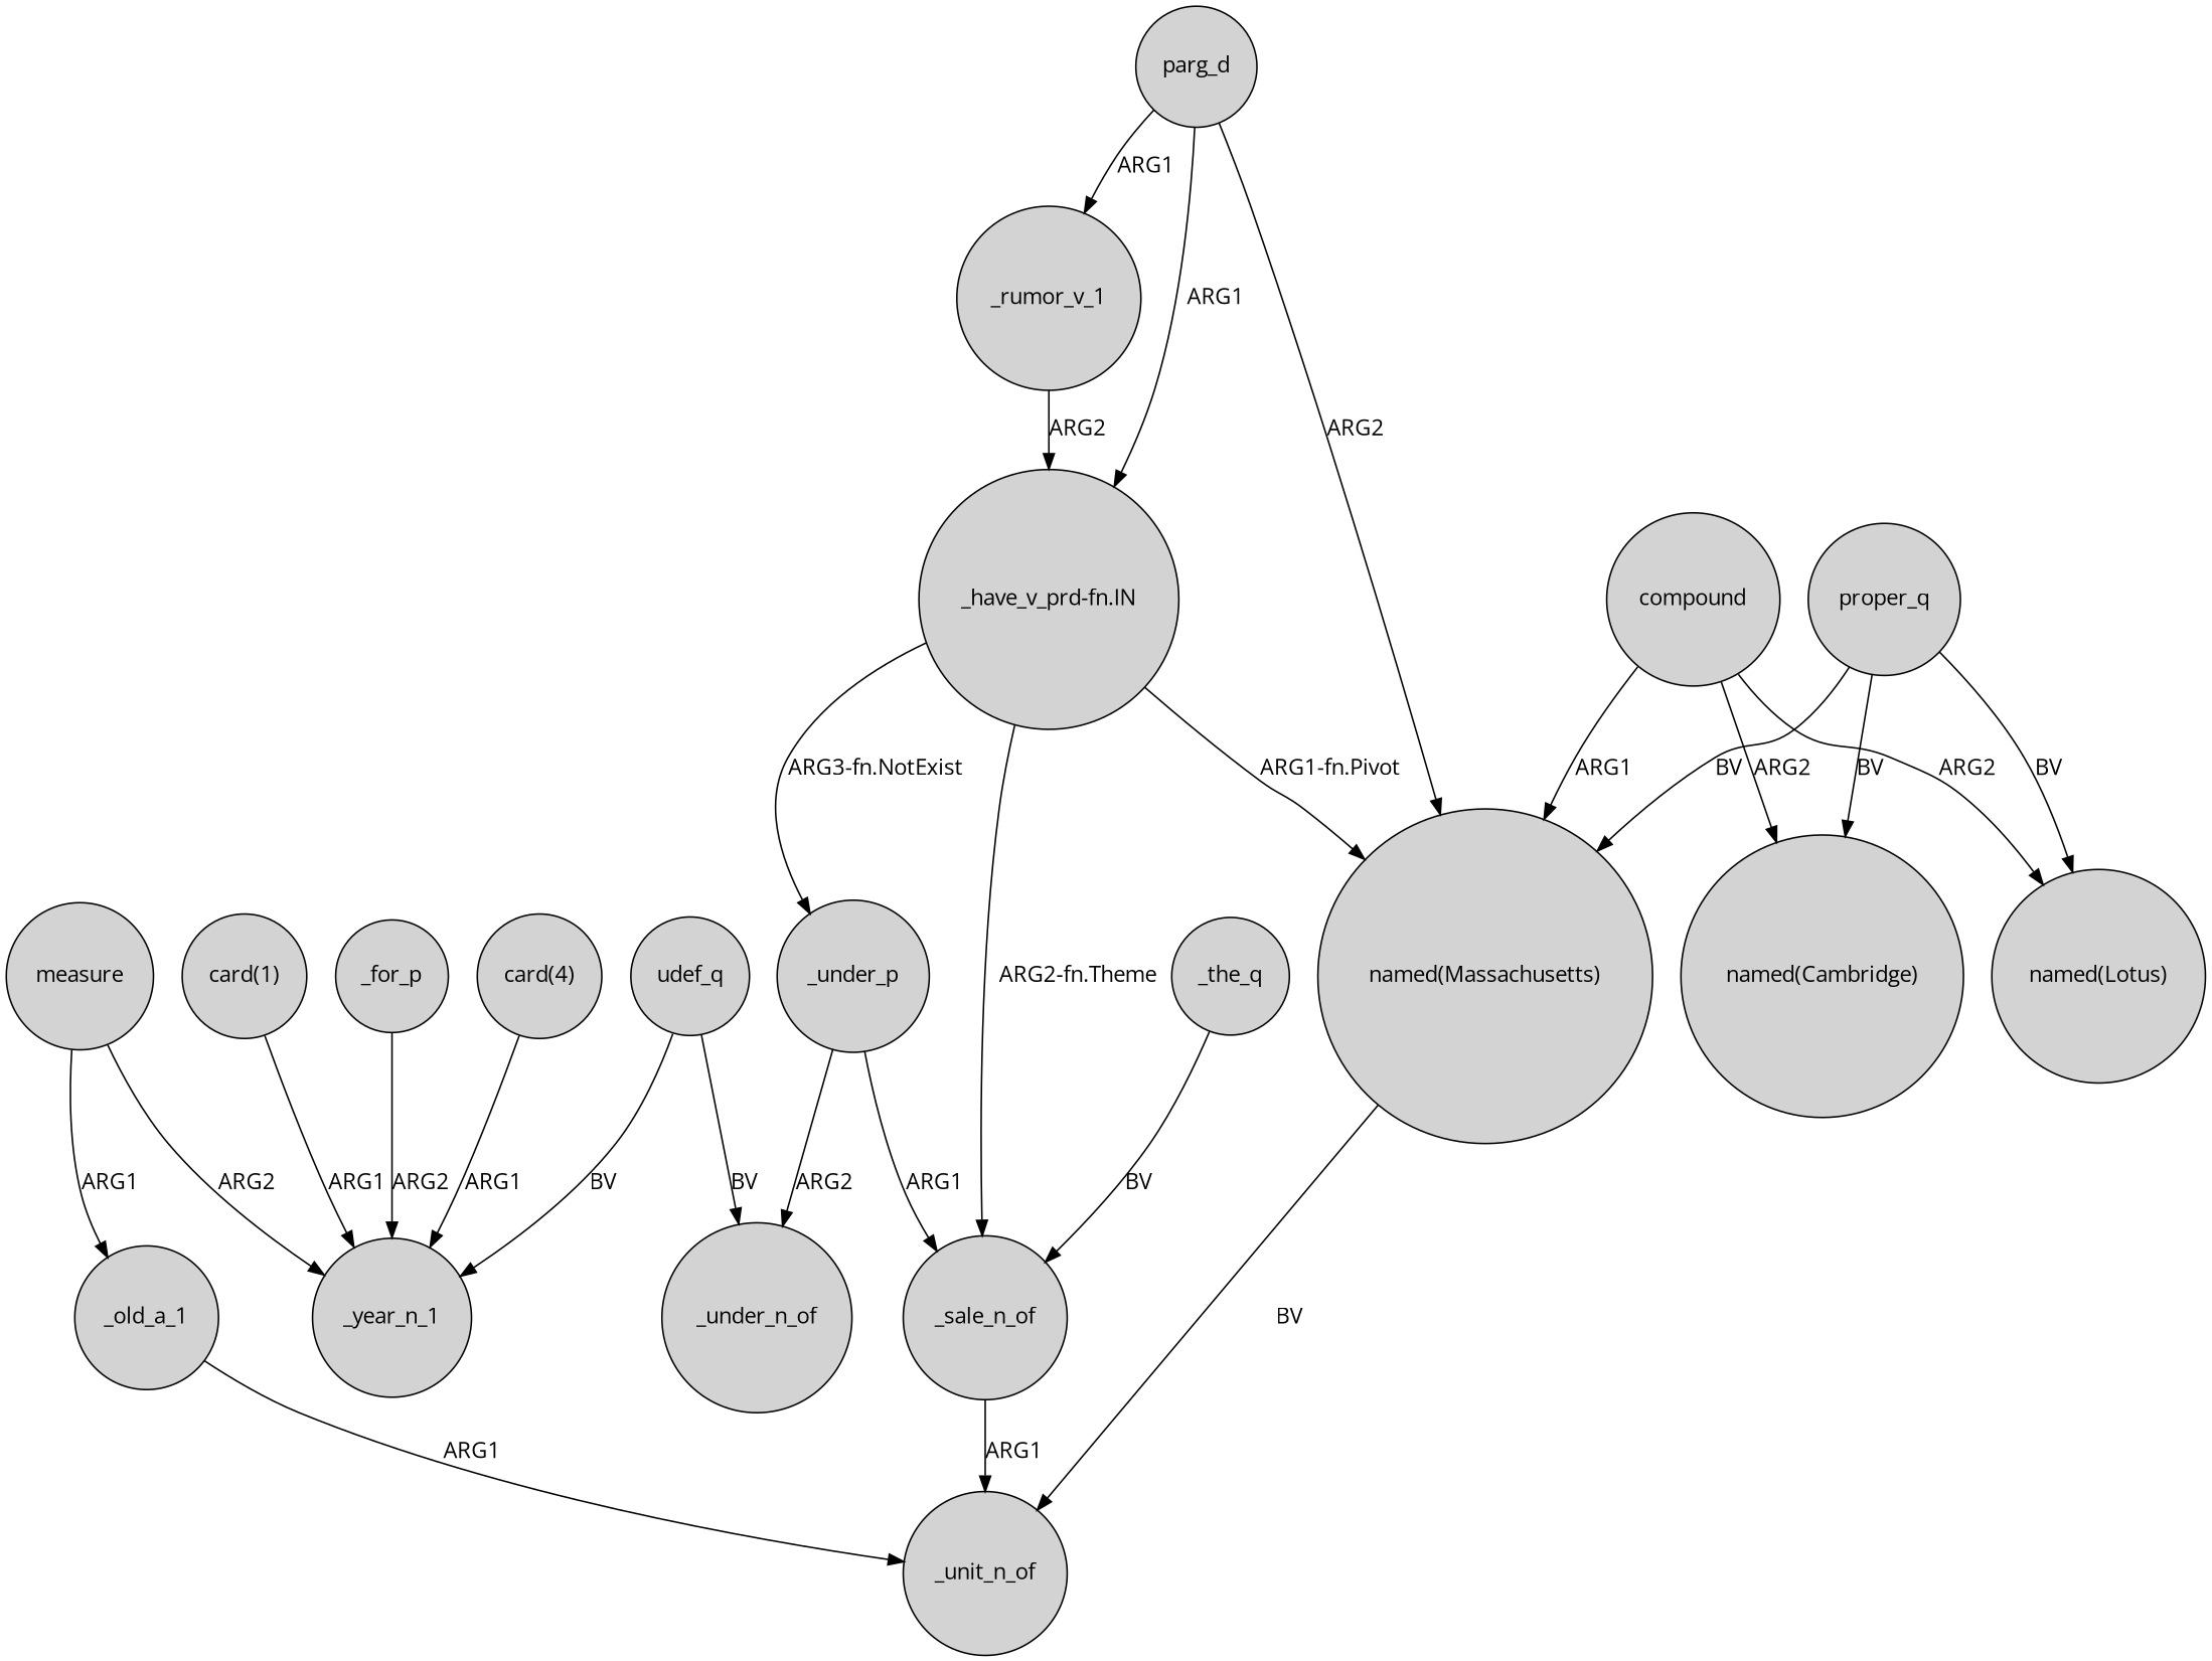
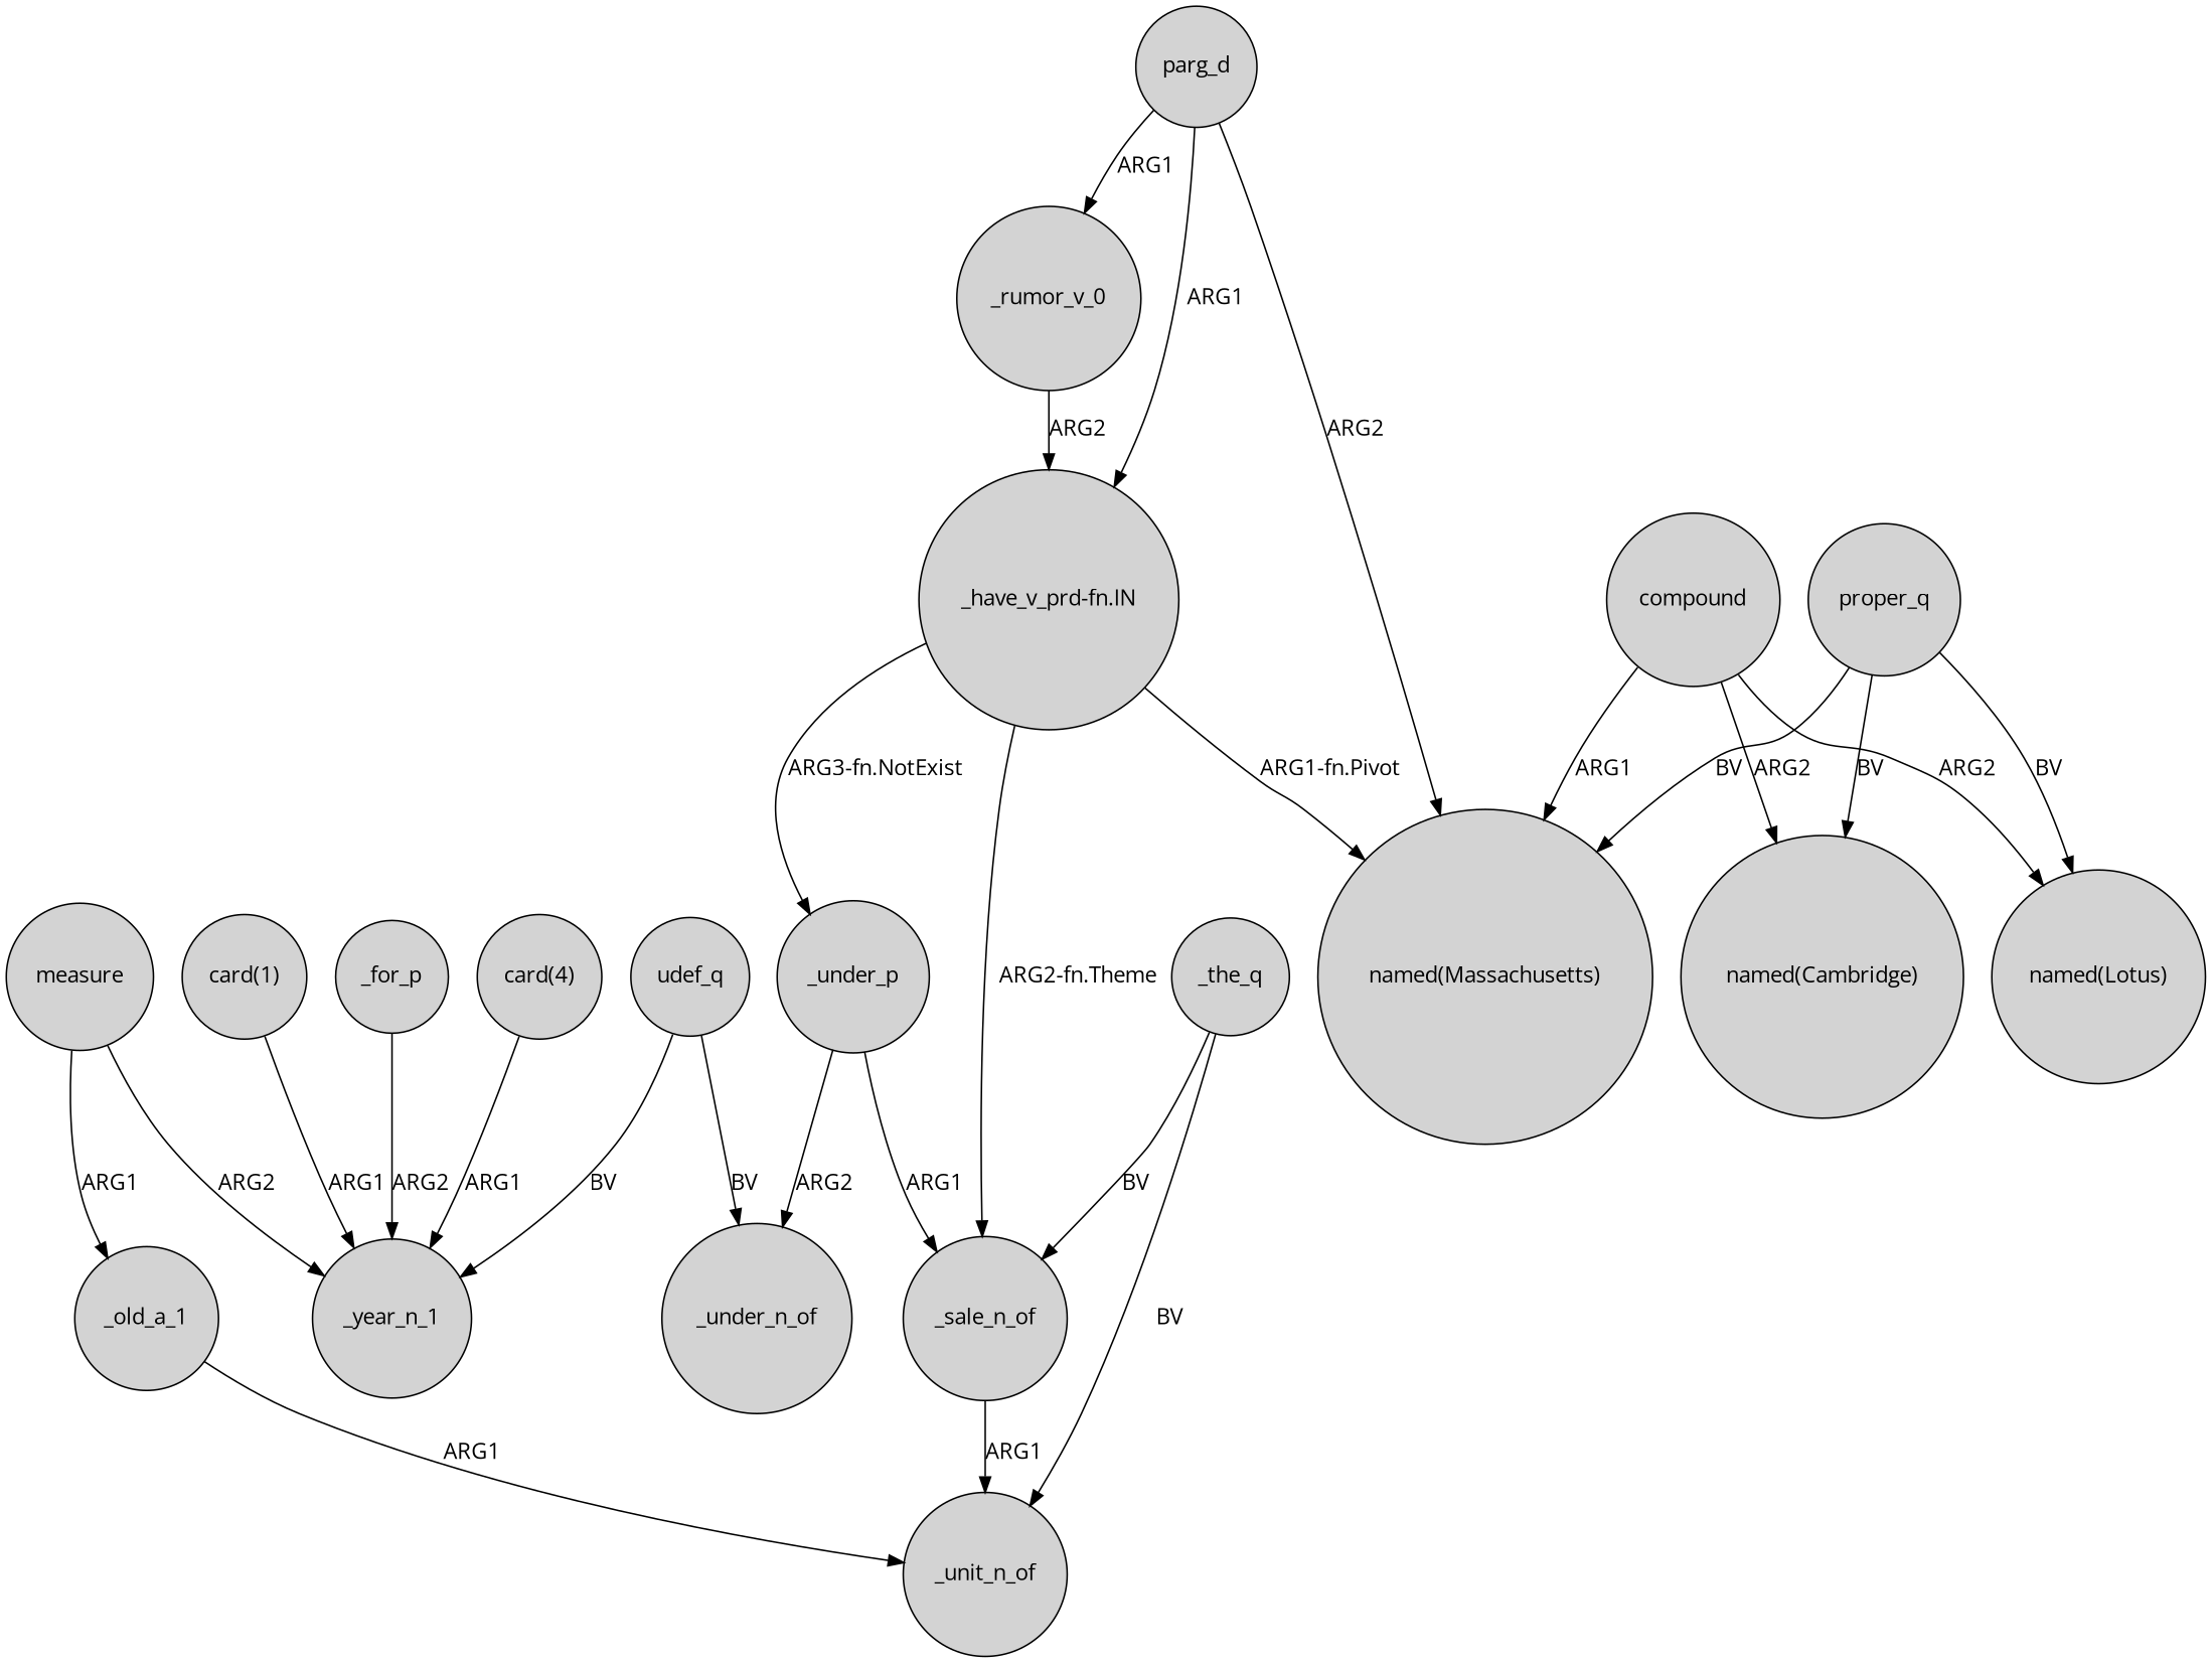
  digraph {
    fontname="Open Sans"
    node [fontname="Open Sans" shape=circle style=filled]
    edge [fontname="Open Sans"]
    n1 [label=_under_n_of]
    udef_q
    _year_n_1
    parg_d
-   _rumor_v_1
+   _rumor_v_1 [label=_rumor_v_0]
    "named(Massachusetts)"
    "_have_v_prd-fn.IN"
    _under_p
    _sale_n_of
    compound
    "named(Lotus)"
    "named(Cambridge)"
    _for_p
    measure
    _old_a_1
    _unit_n_of
    proper_q
    "card(4)"
    _the_q
    "card(1)"
    udef_q -> n1 [label=BV]
    udef_q -> _year_n_1 [label=BV]
    parg_d -> _rumor_v_1 [label=ARG1]
    parg_d -> "named(Massachusetts)" [label=ARG2]
    parg_d -> "_have_v_prd-fn.IN" [label=ARG1]
    _rumor_v_1 -> "_have_v_prd-fn.IN" [label=ARG2]
    "_have_v_prd-fn.IN" -> "named(Massachusetts)" [label="ARG1-fn.Pivot"]
    "_have_v_prd-fn.IN" -> _under_p [label="ARG3-fn.NotExist"]
    "_have_v_prd-fn.IN" -> _sale_n_of [label="ARG2-fn.Theme"]
    _under_p -> n1 [label=ARG2]
    _under_p -> _sale_n_of [label=ARG1]
    _sale_n_of -> _unit_n_of [label=ARG1]
    compound -> "named(Massachusetts)" [label=ARG1]
    compound -> "named(Lotus)" [label=ARG2]
    compound -> "named(Cambridge)" [label=ARG2]
    _for_p -> _year_n_1 [label=ARG2]
    measure -> _year_n_1 [label=ARG2]
    measure -> _old_a_1 [label=ARG1]
    _old_a_1 -> _unit_n_of [label=ARG1]
    proper_q -> "named(Massachusetts)" [label=BV]
    proper_q -> "named(Lotus)" [label=BV]
    proper_q -> "named(Cambridge)" [label=BV]
    "card(4)" -> _year_n_1 [label=ARG1]
    _the_q -> _sale_n_of [label=BV]
-   "named(Massachusetts)" -> _unit_n_of [label=BV]
+   _the_q -> _unit_n_of [label=BV]
    "card(1)" -> _year_n_1 [label=ARG1]
  }
